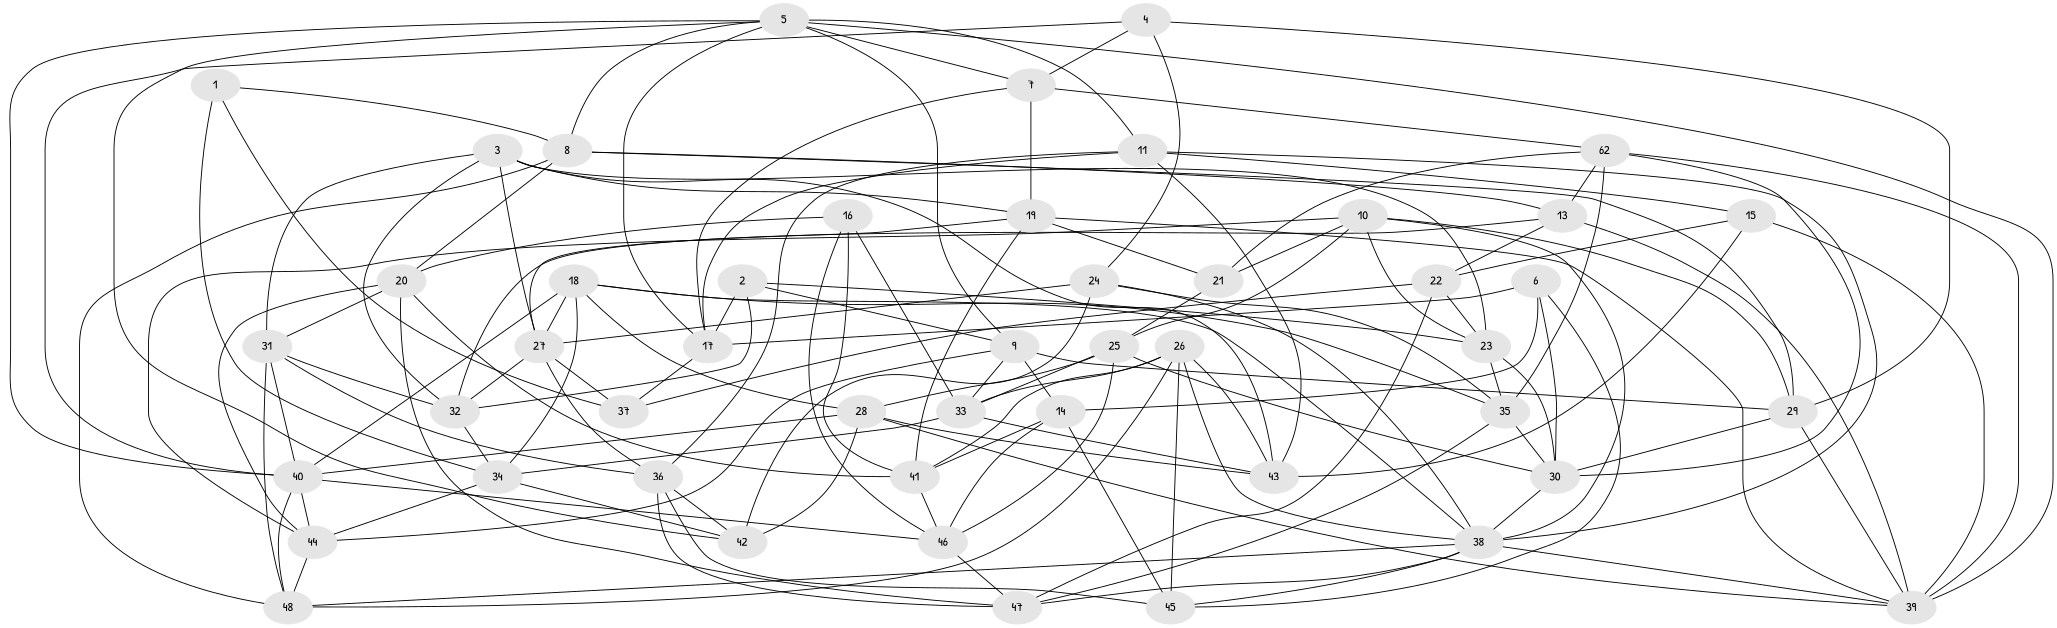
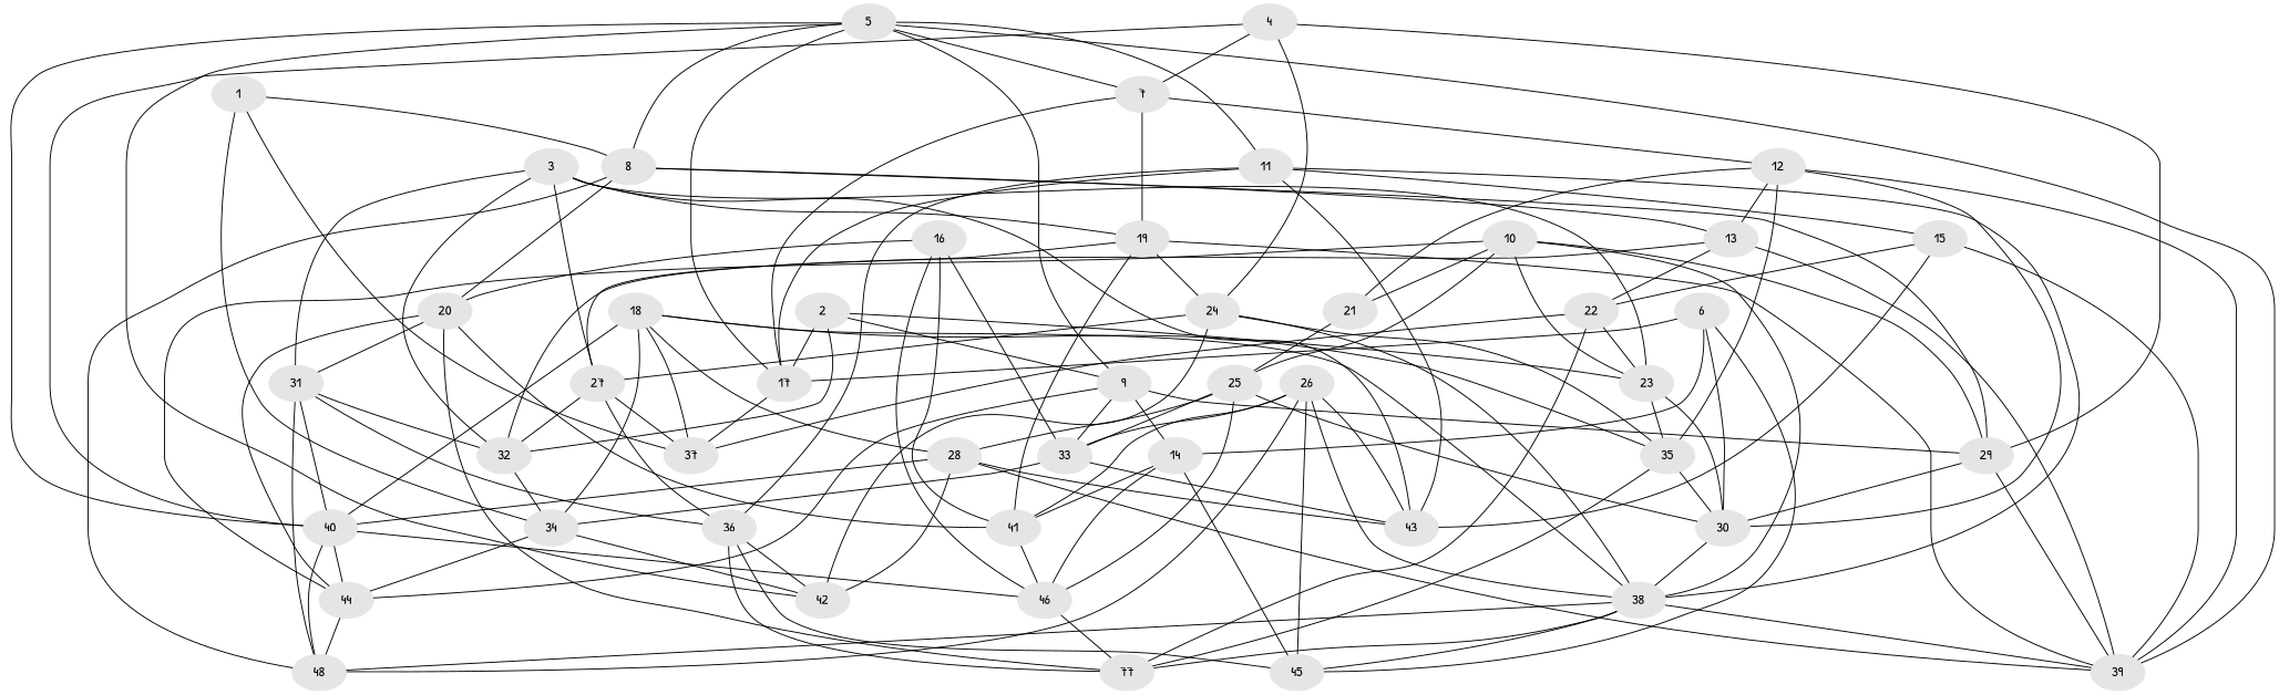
  graph {
    fontname="Patrick Hand"
    node [color=gray90 fontname="Patrick Hand" style=filled]
    edge [fontname="Patrick Hand" weight=1.0]
    1
    8
    34
    37
    29
    13
    20
    48
    42
    44
    2
    9
    17
    23
    32
    14
    33
    30
    35
    3
    19
    27
    31
    43
    24
    39
    41
    36
    40
    4
    7
-   12 [label=62]
+   12
    38
    46
    5
    11
    15
    6
    45
    21
    25
    22
-   47
+   47 [label=77]
    10
    28
    16
    18
    26
    1 -- 8
    1 -- 34
    1 -- 37
    8 -- 29
    8 -- 13
    8 -- 20
    8 -- 48
    34 -- 42
    34 -- 44
    29 -- 30
    29 -- 39
    13 -- 32
    13 -- 39 [weight=2.0]
    13 -- 22
    20 -- 44
    20 -- 31
    20 -- 41
    20 -- 47
    44 -- 48
    2 -- 9
    2 -- 17
    2 -- 23
    2 -- 32
    9 -- 29
    9 -- 44
    9 -- 14
    9 -- 33
    17 -- 37
    23 -- 30
    23 -- 35
    32 -- 34
    14 -- 41
    14 -- 46
    14 -- 45 [weight=2.0]
    33 -- 34
    33 -- 43
    30 -- 38
    35 -- 30
    35 -- 47
    3 -- 23
    3 -- 32
    3 -- 19
    3 -- 27
    3 -- 31
    3 -- 43
    19 -- 27
-   19 -- 21
+   19 -- 24
    19 -- 39
    19 -- 41
    27 -- 37
    27 -- 32
    27 -- 36
    31 -- 48
    31 -- 32
    31 -- 36
    31 -- 40
    24 -- 42
    24 -- 35
    24 -- 27
    24 -- 38
    41 -- 46
    36 -- 42
    36 -- 45
    36 -- 47
    40 -- 48
    40 -- 44
    40 -- 46
    4 -- 29
    4 -- 24
    4 -- 40
    4 -- 7
    7 -- 17
    7 -- 19
    7 -- 12
    12 -- 13
    12 -- 30
    12 -- 35
    12 -- 39
    12 -- 21
    38 -- 48
    38 -- 39
    38 -- 45
    38 -- 47
    46 -- 47
    5 -- 8
    5 -- 42
    5 -- 9
    5 -- 17
    5 -- 39
    5 -- 40
    5 -- 7
    5 -- 11
    11 -- 17
    11 -- 43
    11 -- 36
    11 -- 38
    11 -- 15
    15 -- 43
    15 -- 39
    15 -- 22
    6 -- 17
    6 -- 14
    6 -- 30
    6 -- 45
    21 -- 25
    25 -- 33
    25 -- 30
    25 -- 46
    25 -- 28
    22 -- 37 [weight=2.0]
    22 -- 23
    22 -- 47
    10 -- 29
    10 -- 44
    10 -- 23
    10 -- 38
    10 -- 21
    10 -- 25
    28 -- 42
    28 -- 43
    28 -- 39
    28 -- 40
    16 -- 20
    16 -- 33
    16 -- 41
    16 -- 46
    18 -- 34
-   18 -- 27
+   18 -- 37
    18 -- 35
    18 -- 40
    18 -- 38
    18 -- 28
    26 -- 48
    26 -- 33
    26 -- 43
    26 -- 41
    26 -- 38
    26 -- 45
  }
